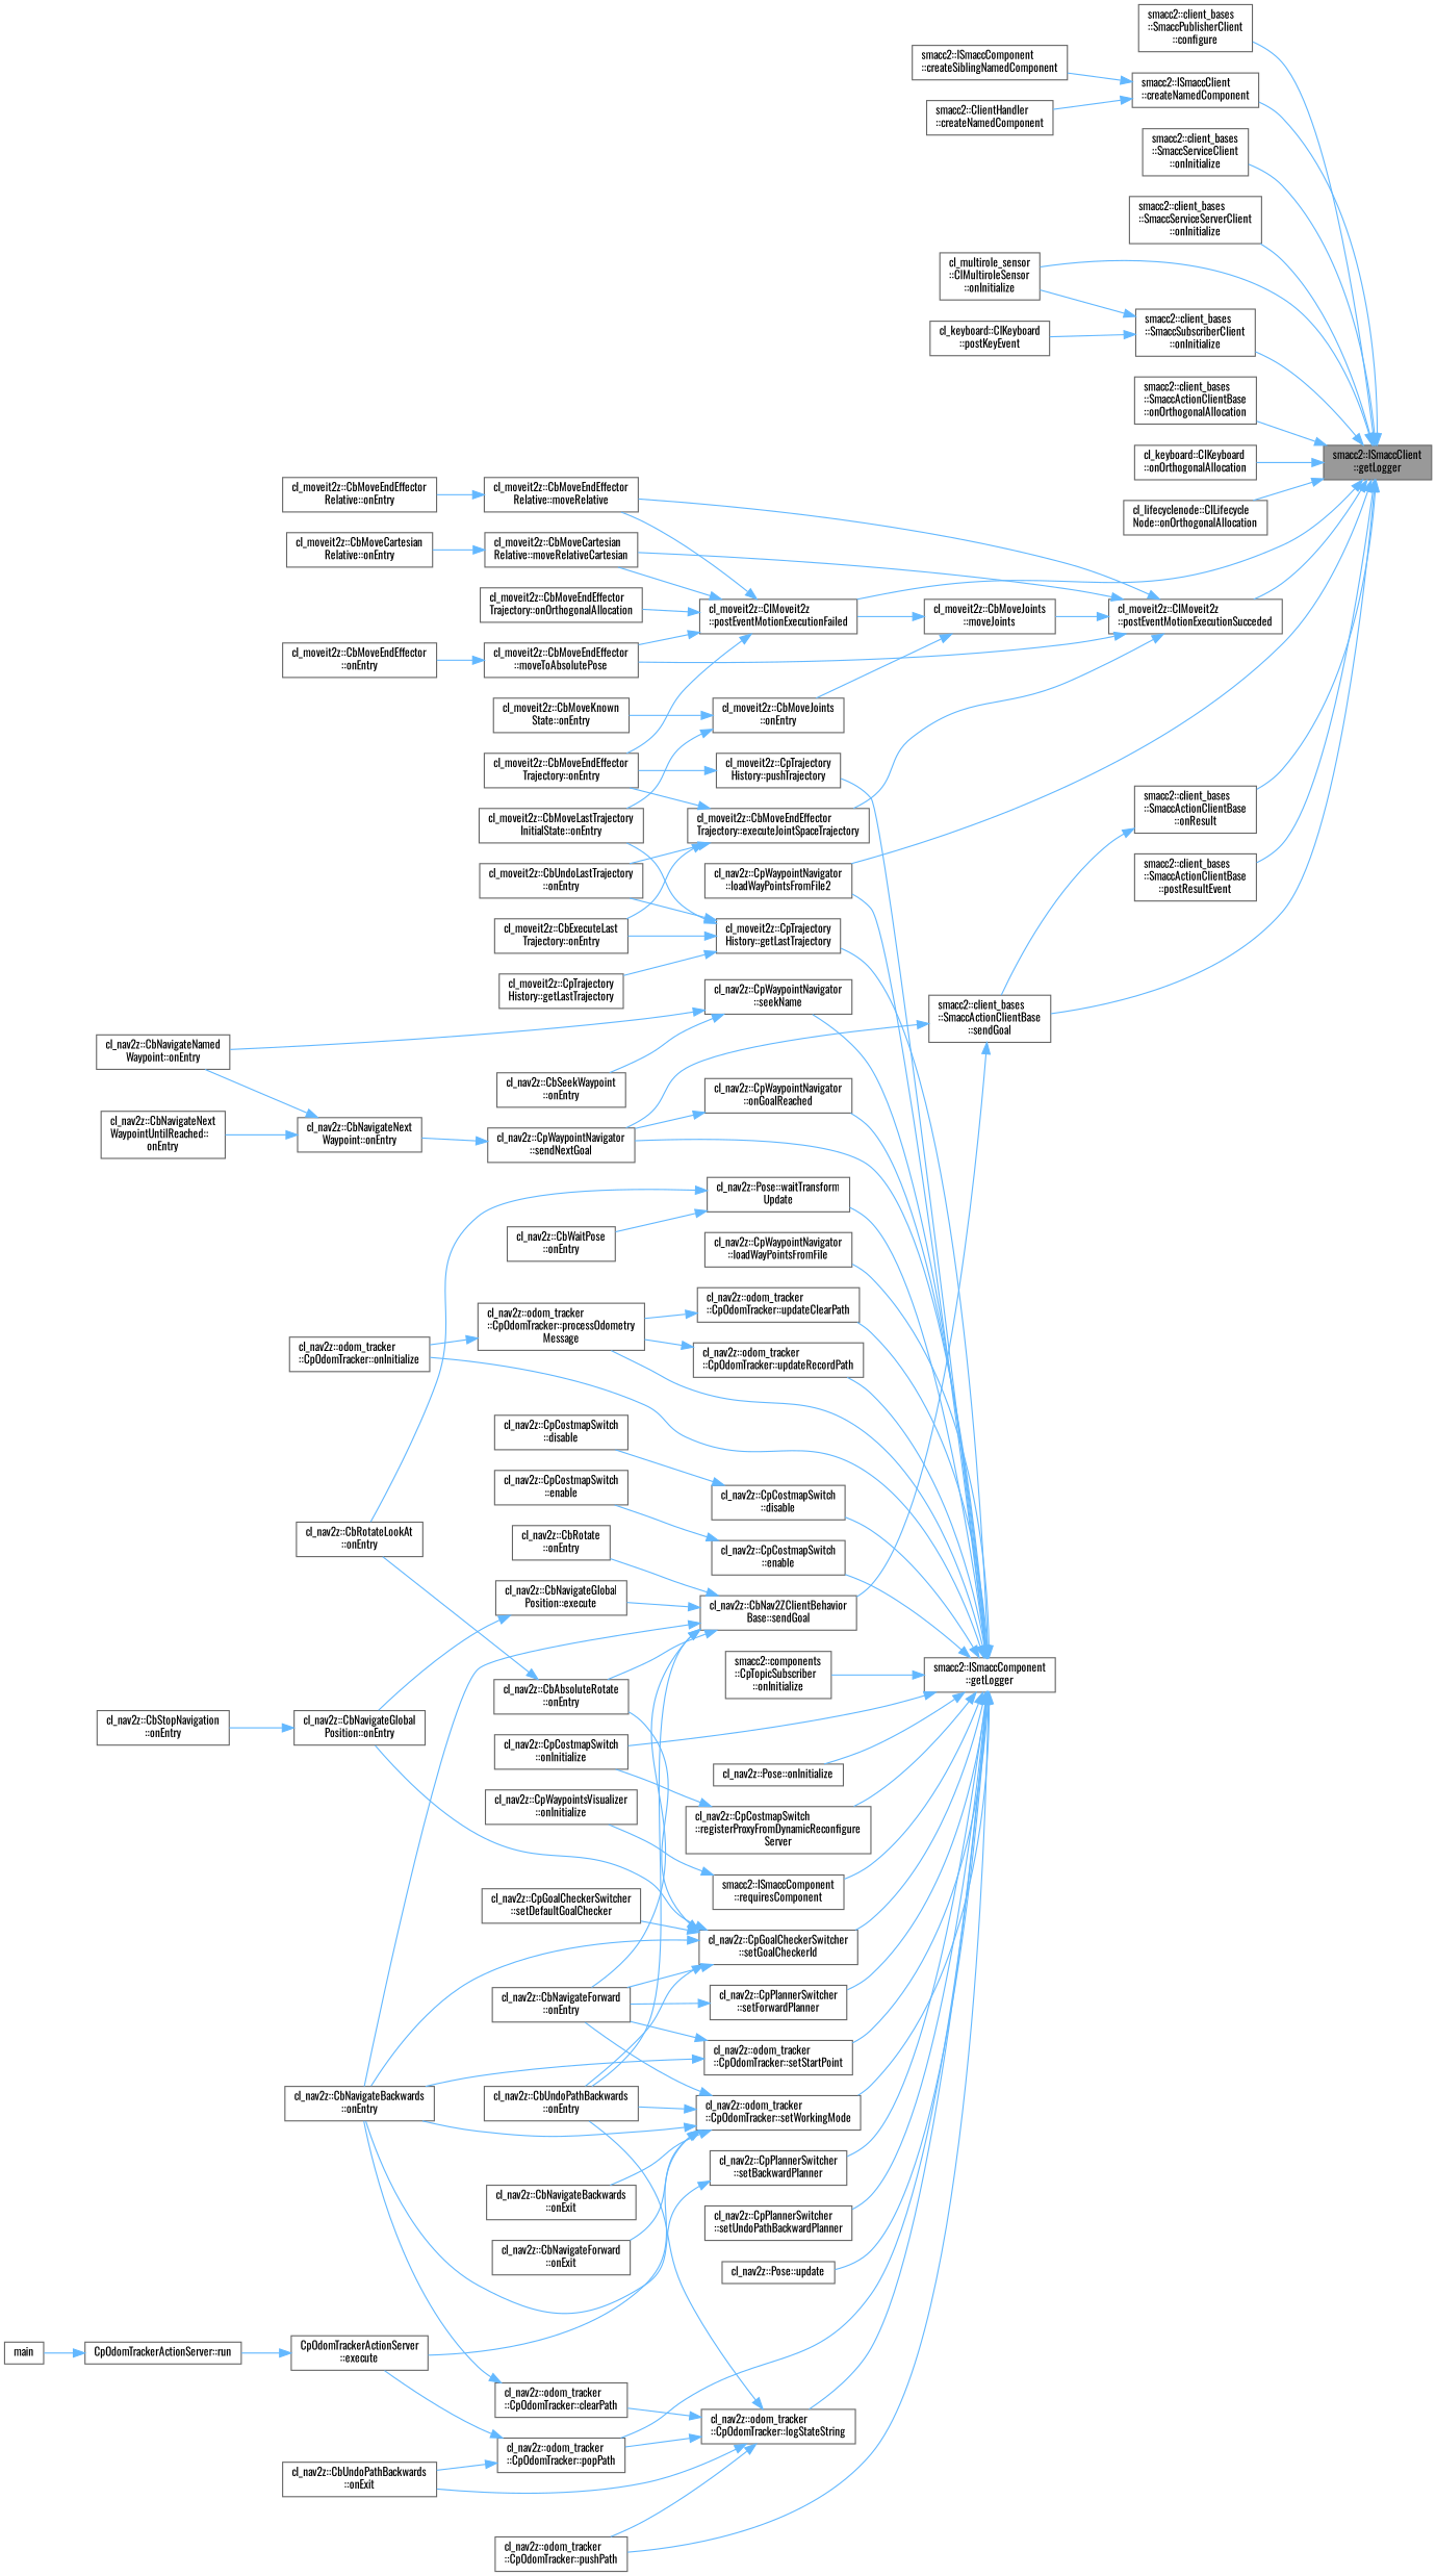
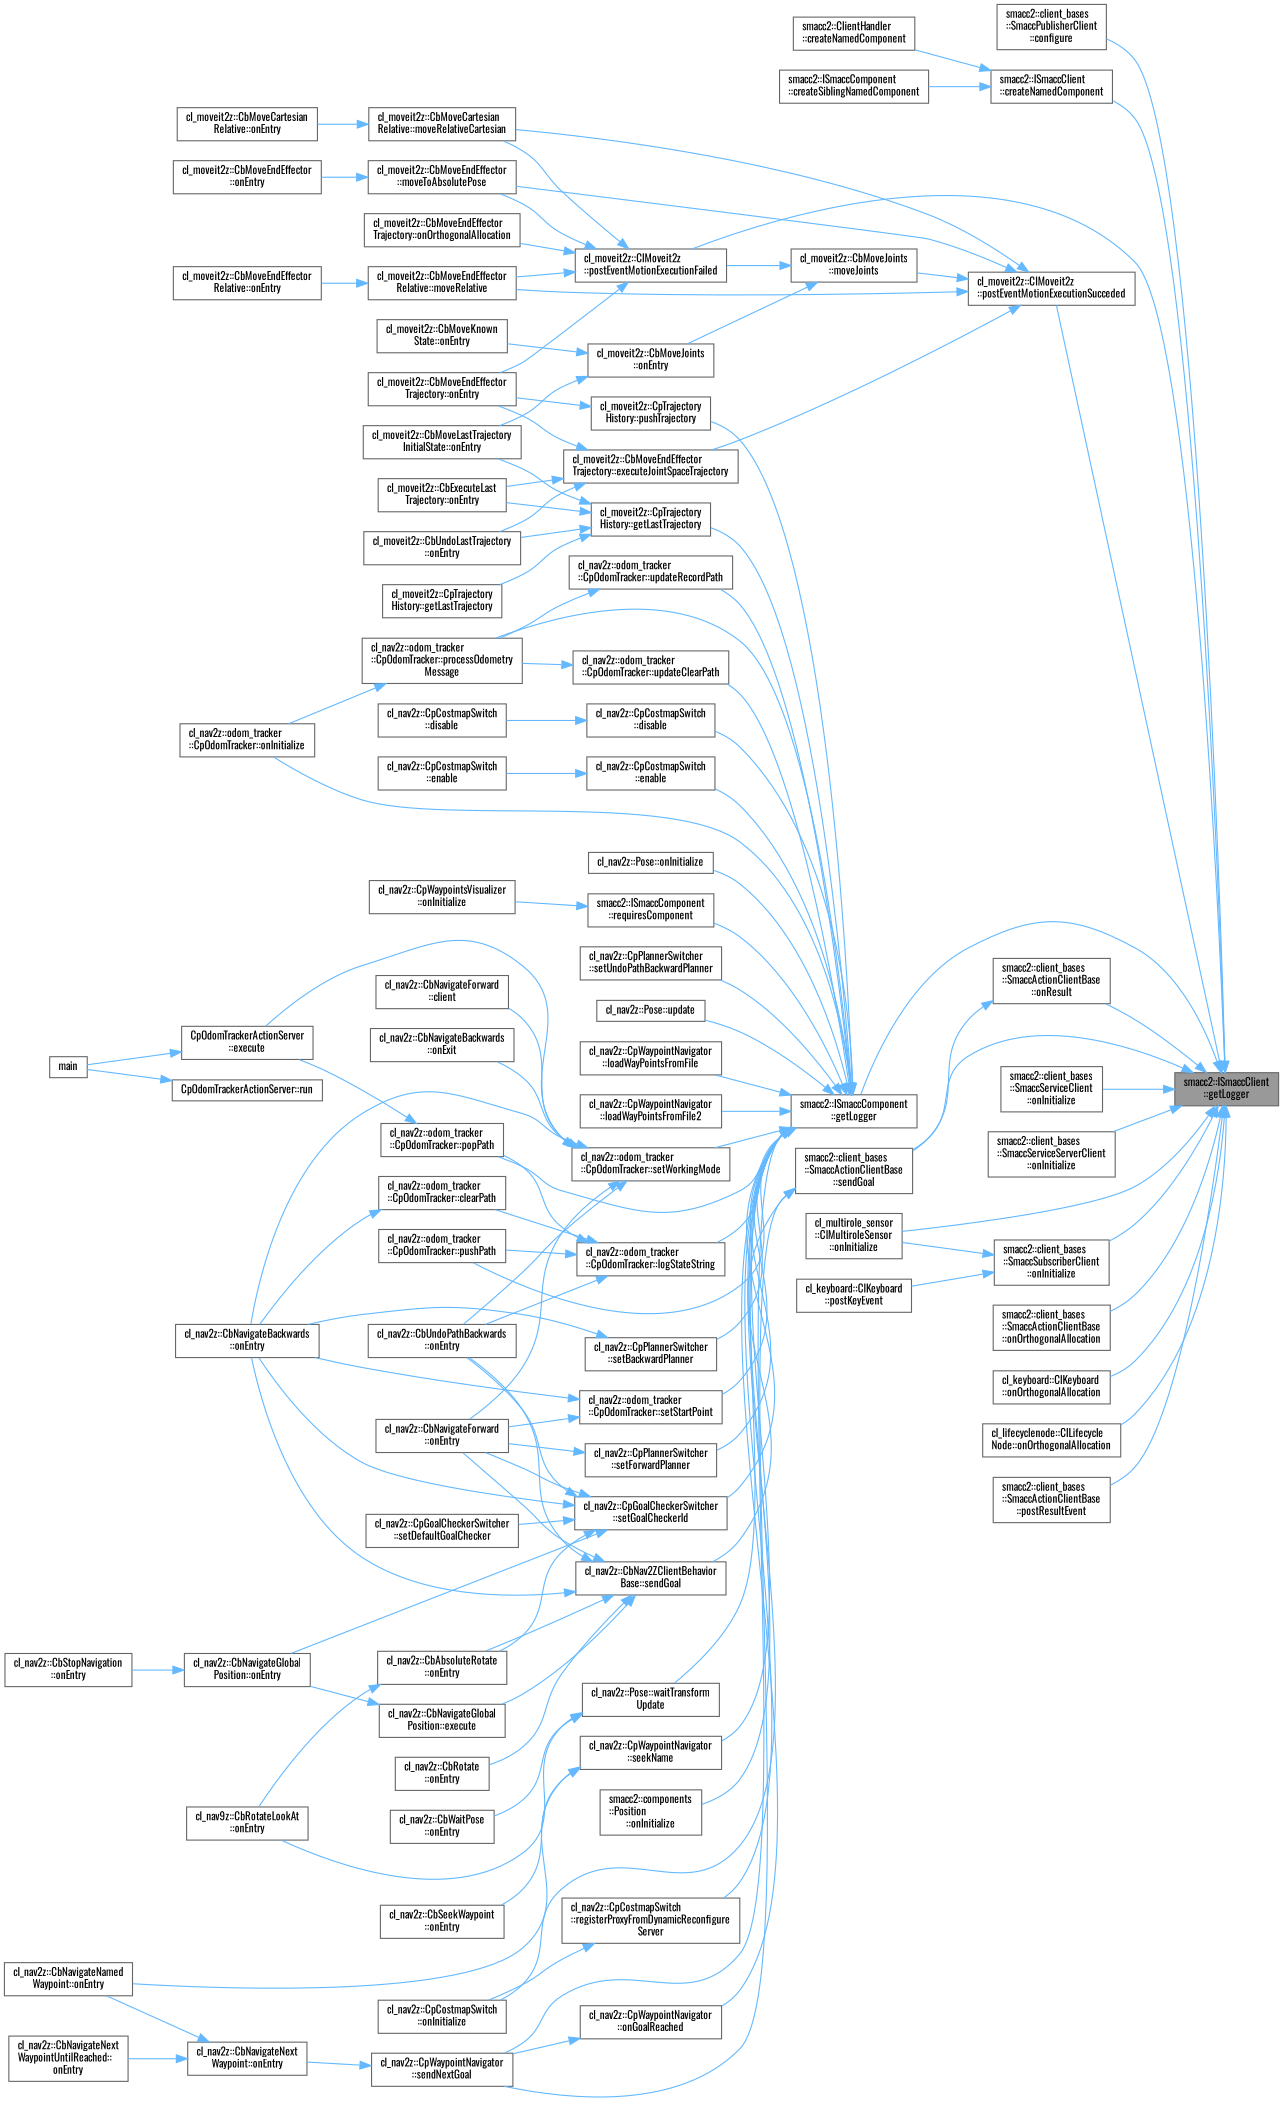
  digraph {
    fontname=Oswald
    rankdir=RL
    node [color=grey40 fillcolor=white fontname=Oswald fontsize=10 shape=box style=filled]
    edge [color=steelblue1 dir=back fontname=Oswald fontsize=10 labelfontname=Helvetica labelfontsize=10 style=solid]
    n1 [color=gray40 fillcolor=grey60 fontcolor=black height=0.2 label="smacc2::ISmaccClient\l::getLogger" width=0.4]
    n2 [height=0.2 label="smacc2::client_bases\l::SmaccPublisherClient\l::configure" width=0.4]
    n3 [height=0.2 label="smacc2::ISmaccClient\l::createNamedComponent" width=0.4]
    n4 [height=0.2 label="smacc2::ISmaccComponent\l::getLogger" width=0.4]
    n5 [height=0.2 label="smacc2::client_bases\l::SmaccServiceClient\l::onInitialize" width=0.4]
    n6 [height=0.2 label="smacc2::client_bases\l::SmaccServiceServerClient\l::onInitialize" width=0.4]
    n7 [height=0.2 label="smacc2::client_bases\l::SmaccSubscriberClient\l::onInitialize" width=0.4]
    n8 [height=0.2 label="cl_multirole_sensor\l::ClMultiroleSensor\l::onInitialize" width=0.4]
    n9 [height=0.2 label="smacc2::client_bases\l::SmaccActionClientBase\l::onOrthogonalAllocation" width=0.4]
    n10 [height=0.2 label="cl_keyboard::ClKeyboard\l::onOrthogonalAllocation" width=0.4]
    n11 [height=0.2 label="cl_lifecyclenode::ClLifecycle\lNode::onOrthogonalAllocation" width=0.4]
    n12 [height=0.2 label="smacc2::client_bases\l::SmaccActionClientBase\l::onResult" width=0.4]
    n13 [height=0.2 label="smacc2::client_bases\l::SmaccActionClientBase\l::sendGoal" width=0.4]
    n14 [height=0.2 label="cl_moveit2z::ClMoveit2z\l::postEventMotionExecutionFailed" width=0.4]
    n15 [height=0.2 label="cl_moveit2z::ClMoveit2z\l::postEventMotionExecutionSucceded" width=0.4]
    n16 [height=0.2 label="smacc2::client_bases\l::SmaccActionClientBase\l::postResultEvent" width=0.4]
    n17 [height=0.2 label="smacc2::ClientHandler\l::createNamedComponent" width=0.4]
    n18 [height=0.2 label="smacc2::ISmaccComponent\l::createSiblingNamedComponent" width=0.4]
    n19 [height=0.2 label="cl_nav2z::CpCostmapSwitch\l::disable" width=0.4]
    n20 [height=0.2 label="cl_nav2z::CpCostmapSwitch\l::enable" width=0.4]
    n21 [height=0.2 label="cl_moveit2z::CpTrajectory\lHistory::getLastTrajectory" width=0.4]
    n22 [height=0.2 label="cl_nav2z::CpWaypointNavigator\l::loadWayPointsFromFile" width=0.4]
    n23 [height=0.2 label="cl_nav2z::CpWaypointNavigator\l::loadWayPointsFromFile2" width=0.4]
    n24 [height=0.2 label="cl_nav2z::odom_tracker\l::CpOdomTracker::logStateString" width=0.4]
    n25 [height=0.2 label="cl_nav2z::odom_tracker\l::CpOdomTracker::popPath" width=0.4]
    n26 [height=0.2 label="cl_nav2z::odom_tracker\l::CpOdomTracker::pushPath" width=0.4]
    n27 [height=0.2 label="cl_nav2z::CpWaypointNavigator\l::onGoalReached" width=0.4]
    n28 [height=0.2 label="cl_nav2z::CpWaypointNavigator\l::sendNextGoal" width=0.4]
-   n29 [height=0.2 label="smacc2::components\l::CpTopicSubscriber\l::onInitialize" width=0.4]
+   n29 [height=0.2 label="smacc2::components\l::Position\l::onInitialize" width=0.4]
    n30 [height=0.2 label="cl_nav2z::CpCostmapSwitch\l::onInitialize" width=0.4]
    n31 [height=0.2 label="cl_nav2z::odom_tracker\l::CpOdomTracker::onInitialize" width=0.4]
    n32 [height=0.2 label="cl_nav2z::Pose::onInitialize" width=0.4]
    n33 [height=0.2 label="cl_nav2z::odom_tracker\l::CpOdomTracker::processOdometry\lMessage" width=0.4]
    n34 [height=0.2 label="cl_moveit2z::CpTrajectory\lHistory::pushTrajectory" width=0.4]
    n35 [height=0.2 label="cl_nav2z::CpCostmapSwitch\l::registerProxyFromDynamicReconfigure\lServer" width=0.4]
    n36 [height=0.2 label="smacc2::ISmaccComponent\l::requiresComponent" width=0.4]
    n37 [height=0.2 label="cl_nav2z::CpWaypointNavigator\l::seekName" width=0.4]
    n38 [height=0.2 label="cl_nav2z::CpPlannerSwitcher\l::setBackwardPlanner" width=0.4]
    n39 [height=0.2 label="cl_nav2z::CpPlannerSwitcher\l::setForwardPlanner" width=0.4]
    n40 [height=0.2 label="cl_nav2z::CpGoalCheckerSwitcher\l::setGoalCheckerId" width=0.4]
    n41 [height=0.2 label="cl_nav2z::odom_tracker\l::CpOdomTracker::setStartPoint" width=0.4]
    n42 [height=0.2 label="cl_nav2z::CpPlannerSwitcher\l::setUndoPathBackwardPlanner" width=0.4]
    n43 [height=0.2 label="cl_nav2z::odom_tracker\l::CpOdomTracker::setWorkingMode" width=0.4]
    n44 [height=0.2 label="cl_nav2z::Pose::update" width=0.4]
    n45 [height=0.2 label="cl_nav2z::odom_tracker\l::CpOdomTracker::updateClearPath" width=0.4]
    n46 [height=0.2 label="cl_nav2z::odom_tracker\l::CpOdomTracker::updateRecordPath" width=0.4]
    n47 [height=0.2 label="cl_nav2z::Pose::waitTransform\lUpdate" width=0.4]
    n48 [height=0.2 label="cl_keyboard::ClKeyboard\l::postKeyEvent" width=0.4]
    n49 [height=0.2 label="cl_nav2z::CbNav2ZClientBehavior\lBase::sendGoal" width=0.4]
    n50 [height=0.2 label="cl_moveit2z::CbMoveEndEffector\lTrajectory::onEntry" width=0.4]
    n51 [height=0.2 label="cl_moveit2z::CbMoveEndEffector\lRelative::moveRelative" width=0.4]
    n52 [height=0.2 label="cl_moveit2z::CbMoveCartesian\lRelative::moveRelativeCartesian" width=0.4]
    n53 [height=0.2 label="cl_moveit2z::CbMoveEndEffector\l::moveToAbsolutePose" width=0.4]
    n54 [height=0.2 label="cl_moveit2z::CbMoveEndEffector\lTrajectory::onOrthogonalAllocation" width=0.4]
    n55 [height=0.2 label="cl_moveit2z::CbMoveJoints\l::moveJoints" width=0.4]
    n56 [height=0.2 label="cl_moveit2z::CbMoveEndEffector\lTrajectory::executeJointSpaceTrajectory" width=0.4]
    n57 [height=0.2 label="cl_nav2z::CpCostmapSwitch\l::disable" width=0.4]
    n58 [height=0.2 label="cl_nav2z::CpCostmapSwitch\l::enable" width=0.4]
    n59 [height=0.2 label="cl_moveit2z::CpTrajectory\lHistory::getLastTrajectory" width=0.4]
    n60 [height=0.2 label="cl_moveit2z::CbExecuteLast\lTrajectory::onEntry" width=0.4]
    n61 [height=0.2 label="cl_moveit2z::CbMoveLastTrajectory\lInitialState::onEntry" width=0.4]
    n62 [height=0.2 label="cl_moveit2z::CbUndoLastTrajectory\l::onEntry" width=0.4]
    n63 [height=0.2 label="cl_nav2z::odom_tracker\l::CpOdomTracker::clearPath" width=0.4]
    n64 [height=0.2 label="cl_nav2z::CbUndoPathBackwards\l::onEntry" width=0.4]
-   n65 [height=0.2 label="cl_nav2z::CbUndoPathBackwards\l::onExit" width=0.4]
    n66 [height=0.2 label="CpOdomTrackerActionServer\l::execute" width=0.4]
    n67 [height=0.2 label="cl_nav2z::CbNavigateNext\lWaypoint::onEntry" width=0.4]
    n68 [height=0.2 label="cl_nav2z::CpWaypointsVisualizer\l::onInitialize" width=0.4]
    n69 [height=0.2 label="cl_nav2z::CbNavigateNamed\lWaypoint::onEntry" width=0.4]
    n70 [height=0.2 label="cl_nav2z::CbSeekWaypoint\l::onEntry" width=0.4]
    n71 [height=0.2 label="cl_nav2z::CbNavigateBackwards\l::onEntry" width=0.4]
    n72 [height=0.2 label="cl_nav2z::CbNavigateForward\l::onEntry" width=0.4]
    n73 [height=0.2 label="cl_nav2z::CbAbsoluteRotate\l::onEntry" width=0.4]
    n74 [height=0.2 label="cl_nav2z::CbNavigateGlobal\lPosition::onEntry" width=0.4]
    n75 [height=0.2 label="cl_nav2z::CpGoalCheckerSwitcher\l::setDefaultGoalChecker" width=0.4]
    n76 [height=0.2 label="cl_nav2z::CbNavigateBackwards\l::onExit" width=0.4]
-   n77 [height=0.2 label="cl_nav2z::CbNavigateForward\l::onExit" width=0.4]
-   n78 [height=0.2 label="cl_nav2z::CbRotateLookAt\l::onEntry" width=0.4]
+   n77 [height=0.2 label="cl_nav2z::CbNavigateForward\l::client" width=0.4]
+   n78 [height=0.2 label="cl_nav9z::CbRotateLookAt\l::onEntry" width=0.4]
    n79 [height=0.2 label="cl_nav2z::CbWaitPose\l::onEntry" width=0.4]
    n80 [height=0.2 label="CpOdomTrackerActionServer::run" width=0.4]
    n81 [height=0.2 label=main width=0.4]
    n82 [height=0.2 label="cl_nav2z::CbNavigateNext\lWaypointUntilReached::\lonEntry" width=0.4]
    n83 [height=0.2 label="cl_nav2z::CbStopNavigation\l::onEntry" width=0.4]
    n84 [height=0.2 label="cl_nav2z::CbRotate\l::onEntry" width=0.4]
    n85 [height=0.2 label="cl_nav2z::CbNavigateGlobal\lPosition::execute" width=0.4]
    n86 [height=0.2 label="cl_moveit2z::CbMoveJoints\l::onEntry" width=0.4]
    n87 [height=0.2 label="cl_moveit2z::CbMoveEndEffector\lRelative::onEntry" width=0.4]
    n88 [height=0.2 label="cl_moveit2z::CbMoveCartesian\lRelative::onEntry" width=0.4]
    n89 [height=0.2 label="cl_moveit2z::CbMoveEndEffector\l::onEntry" width=0.4]
    n90 [height=0.2 label="cl_moveit2z::CbMoveKnown\lState::onEntry" width=0.4]
    n1 -> n2
    n1 -> n3
-   n1 -> n23
+   n1 -> n4
    n1 -> n5
    n1 -> n6
    n1 -> n7
    n1 -> n8
    n1 -> n9
    n1 -> n10
    n1 -> n11
    n1 -> n12
    n1 -> n13
    n1 -> n14
    n1 -> n15
    n1 -> n16
    n3 -> n17
    n3 -> n18
    n4 -> n19
    n4 -> n20
    n4 -> n21
    n4 -> n22
    n4 -> n23
    n4 -> n24
    n4 -> n25
    n4 -> n26
    n4 -> n27
    n4 -> n28
    n4 -> n29
    n4 -> n30
    n4 -> n31
    n4 -> n32
    n4 -> n33
    n4 -> n34
    n4 -> n35
    n4 -> n36
    n4 -> n37
    n4 -> n38
    n4 -> n39
    n4 -> n40
    n4 -> n41
    n4 -> n42
    n4 -> n43
    n4 -> n44
    n4 -> n45
    n4 -> n46
    n4 -> n47
    n7 -> n8
    n7 -> n48
    n12 -> n13
    n13 -> n28
    n13 -> n49
    n14 -> n50
    n14 -> n51
    n14 -> n52
    n14 -> n53
    n14 -> n54
    n15 -> n51
    n15 -> n52
    n15 -> n53
    n15 -> n55
    n15 -> n56
    n19 -> n57
    n20 -> n58
    n21 -> n59
    n21 -> n60
    n21 -> n61
    n21 -> n62
    n24 -> n25
    n24 -> n26
    n24 -> n63
    n24 -> n64
-   n24 -> n65
-   n25 -> n65
    n25 -> n66
    n27 -> n28
    n28 -> n67
    n33 -> n31
    n34 -> n50
    n35 -> n30
    n36 -> n68
    n37 -> n69
    n37 -> n70
    n38 -> n71
    n39 -> n72
    n40 -> n64
    n40 -> n71
    n40 -> n72
    n40 -> n73
    n40 -> n74
    n40 -> n75
    n41 -> n71
    n41 -> n72
    n43 -> n64
    n43 -> n66
    n43 -> n71
    n43 -> n72
    n43 -> n76
    n43 -> n77
    n45 -> n33
    n46 -> n33
    n47 -> n78
    n47 -> n79
    n49 -> n64
    n49 -> n71
    n49 -> n72
    n49 -> n73
    n49 -> n84
    n49 -> n85
    n51 -> n87
    n52 -> n88
    n53 -> n89
    n55 -> n14
    n55 -> n86
    n56 -> n50
    n56 -> n60
    n56 -> n62
    n63 -> n71
-   n66 -> n80
+   n66 -> n81
    n67 -> n69
    n67 -> n82
    n73 -> n78
    n74 -> n83
    n80 -> n81
    n85 -> n74
    n86 -> n61
    n86 -> n90
  }
